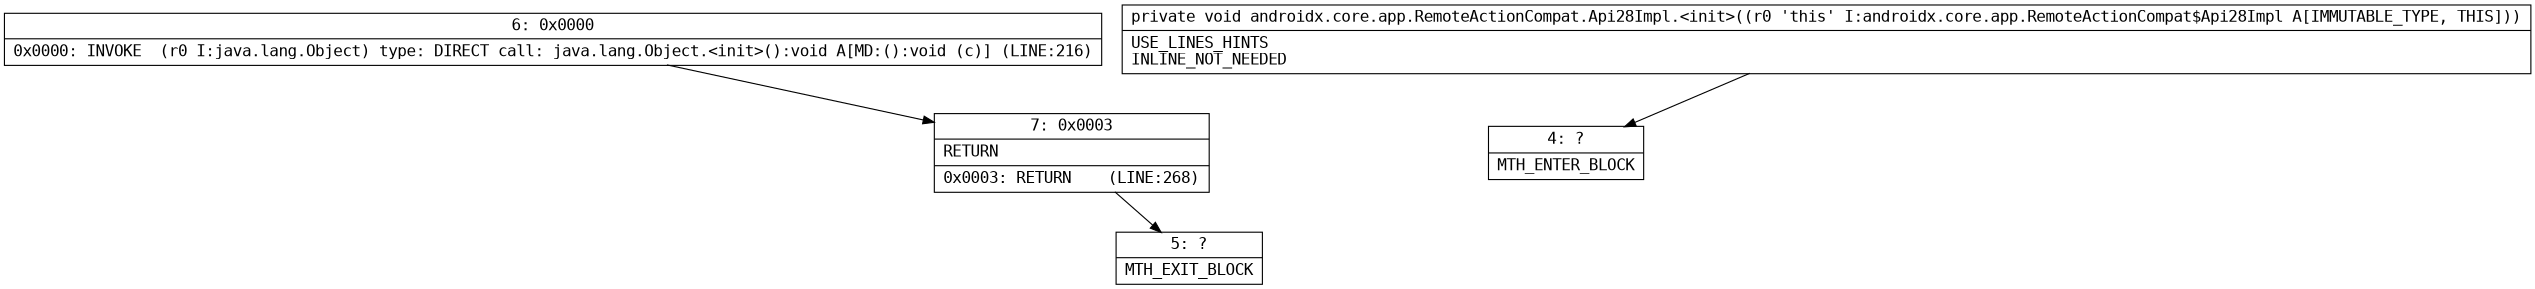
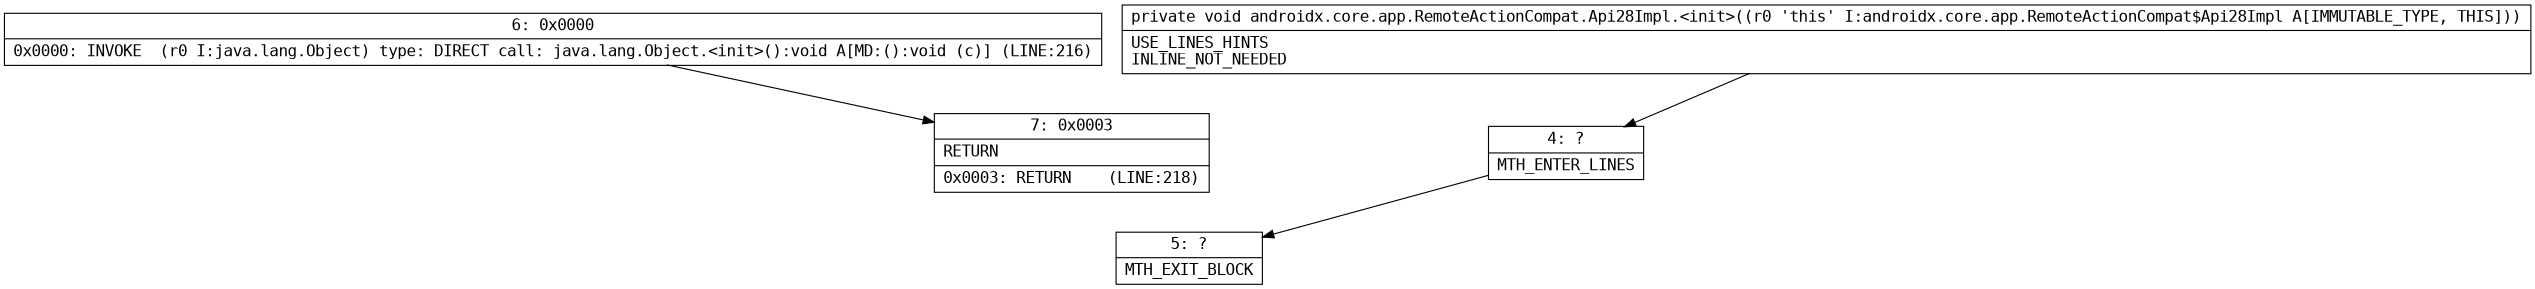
  digraph {
    fontname="DejaVu Sans Mono"
    node [fontname="DejaVu Sans Mono" shape=record]
    edge [fontname="DejaVu Sans Mono"]
-   n1 [label="{4\:\ ?|MTH_ENTER_BLOCK\l}"]
+   n1 [label="{4\:\ ?|MTH_ENTER_LINES\l}"]
    n2 [label="{6\:\ 0x0000|0x0000: INVOKE  (r0 I:java.lang.Object) type: DIRECT call: java.lang.Object.\<init\>():void A[MD:():void (c)] (LINE:216)\l}"]
-   n3 [label="{7\:\ 0x0003|RETURN\l|0x0003: RETURN    (LINE:268)\l}"]
+   n3 [label="{7\:\ 0x0003|RETURN\l|0x0003: RETURN    (LINE:218)\l}"]
    n4 [label="{5\:\ ?|MTH_EXIT_BLOCK\l}"]
    n5 [label="{private void androidx.core.app.RemoteActionCompat.Api28Impl.\<init\>((r0 'this' I:androidx.core.app.RemoteActionCompat$Api28Impl A[IMMUTABLE_TYPE, THIS]))  | USE_LINES_HINTS\lINLINE_NOT_NEEDED\l}"]
    n2 -> n3
-   n3 -> n4
+   n1 -> n4
    n5 -> n1
  }
